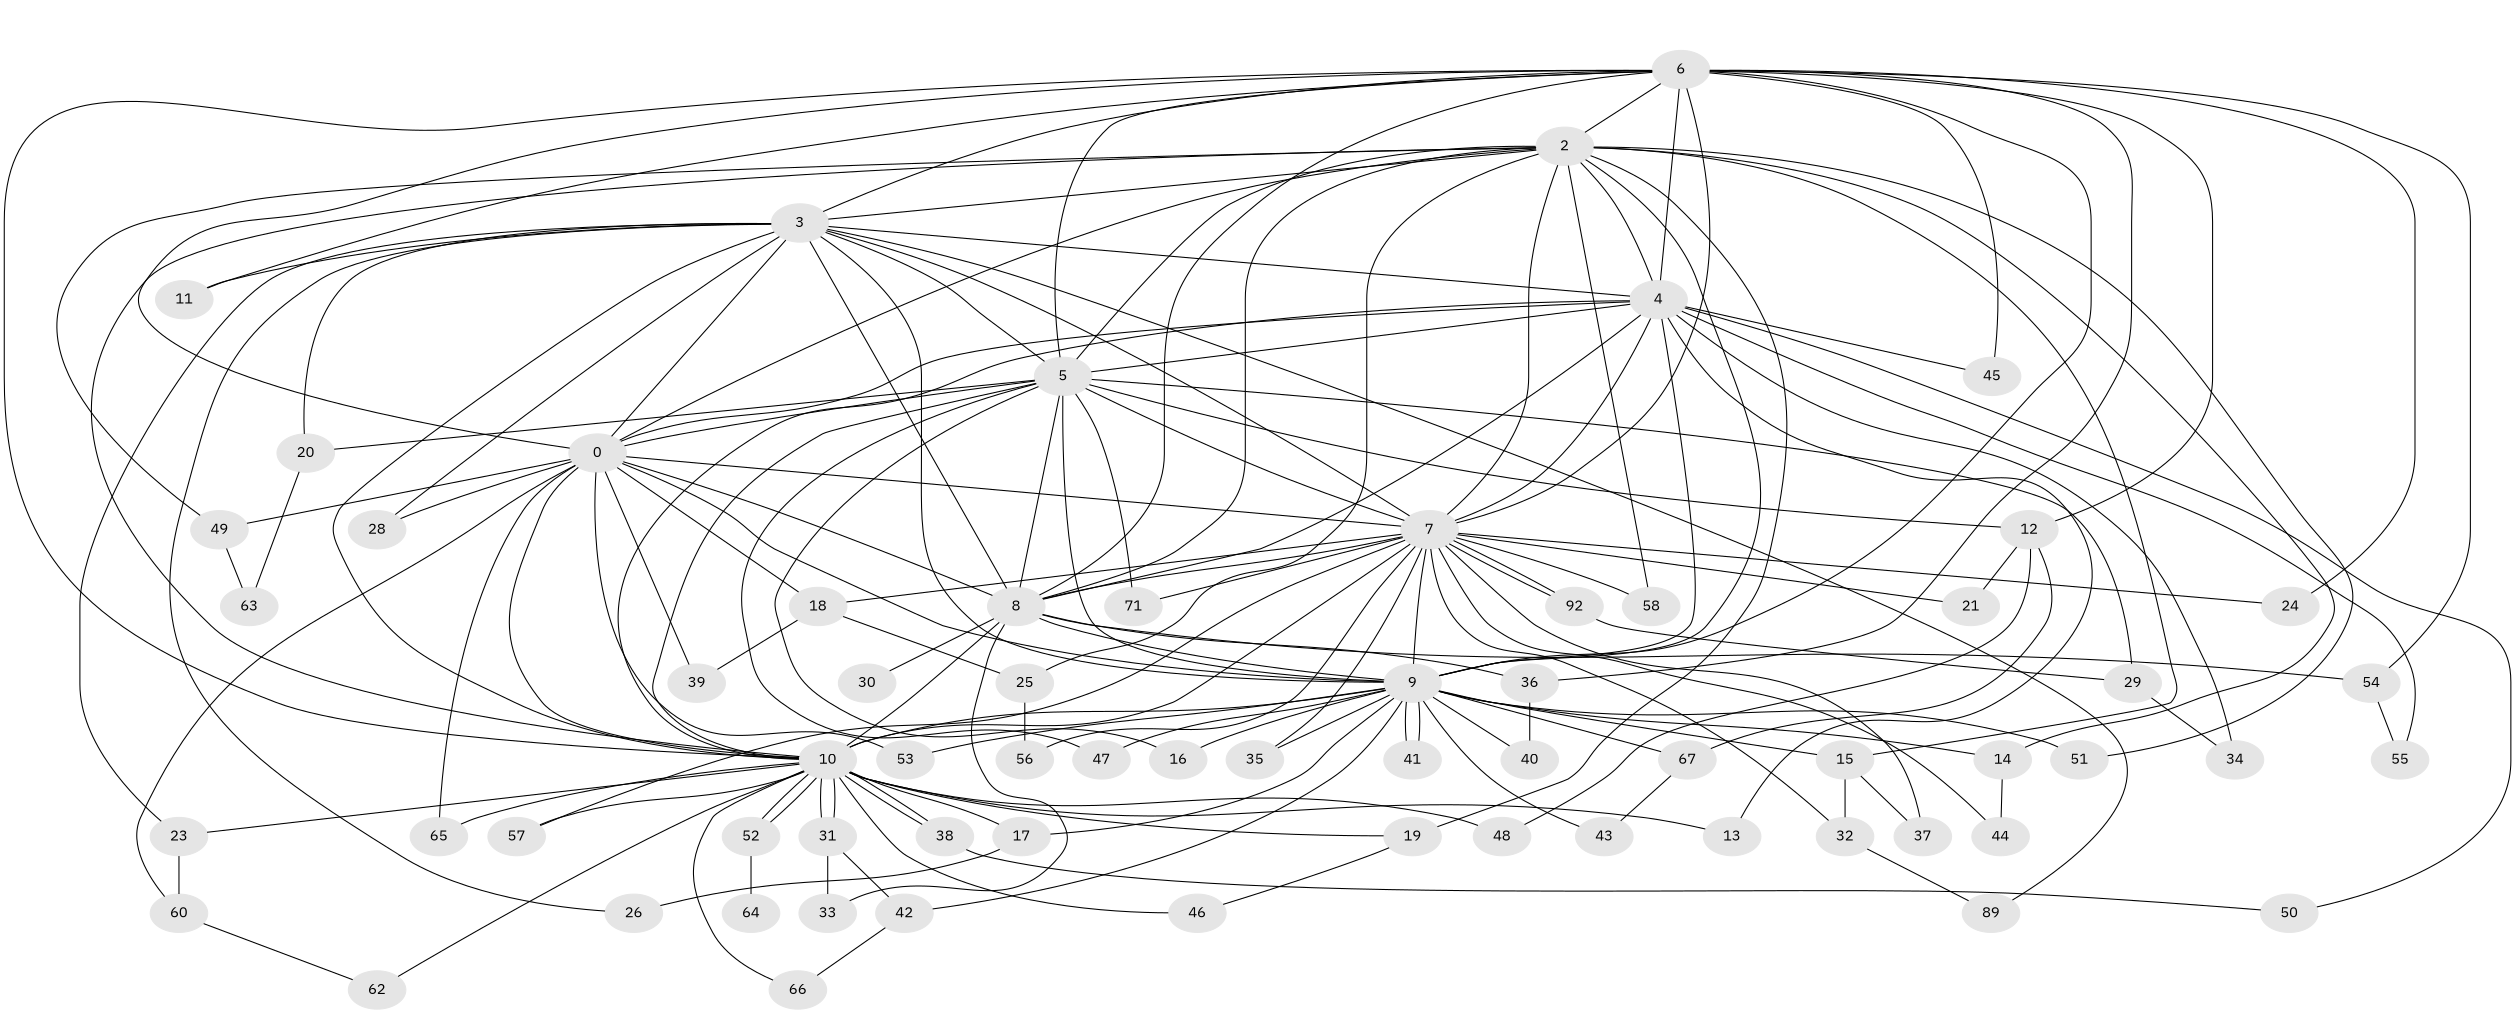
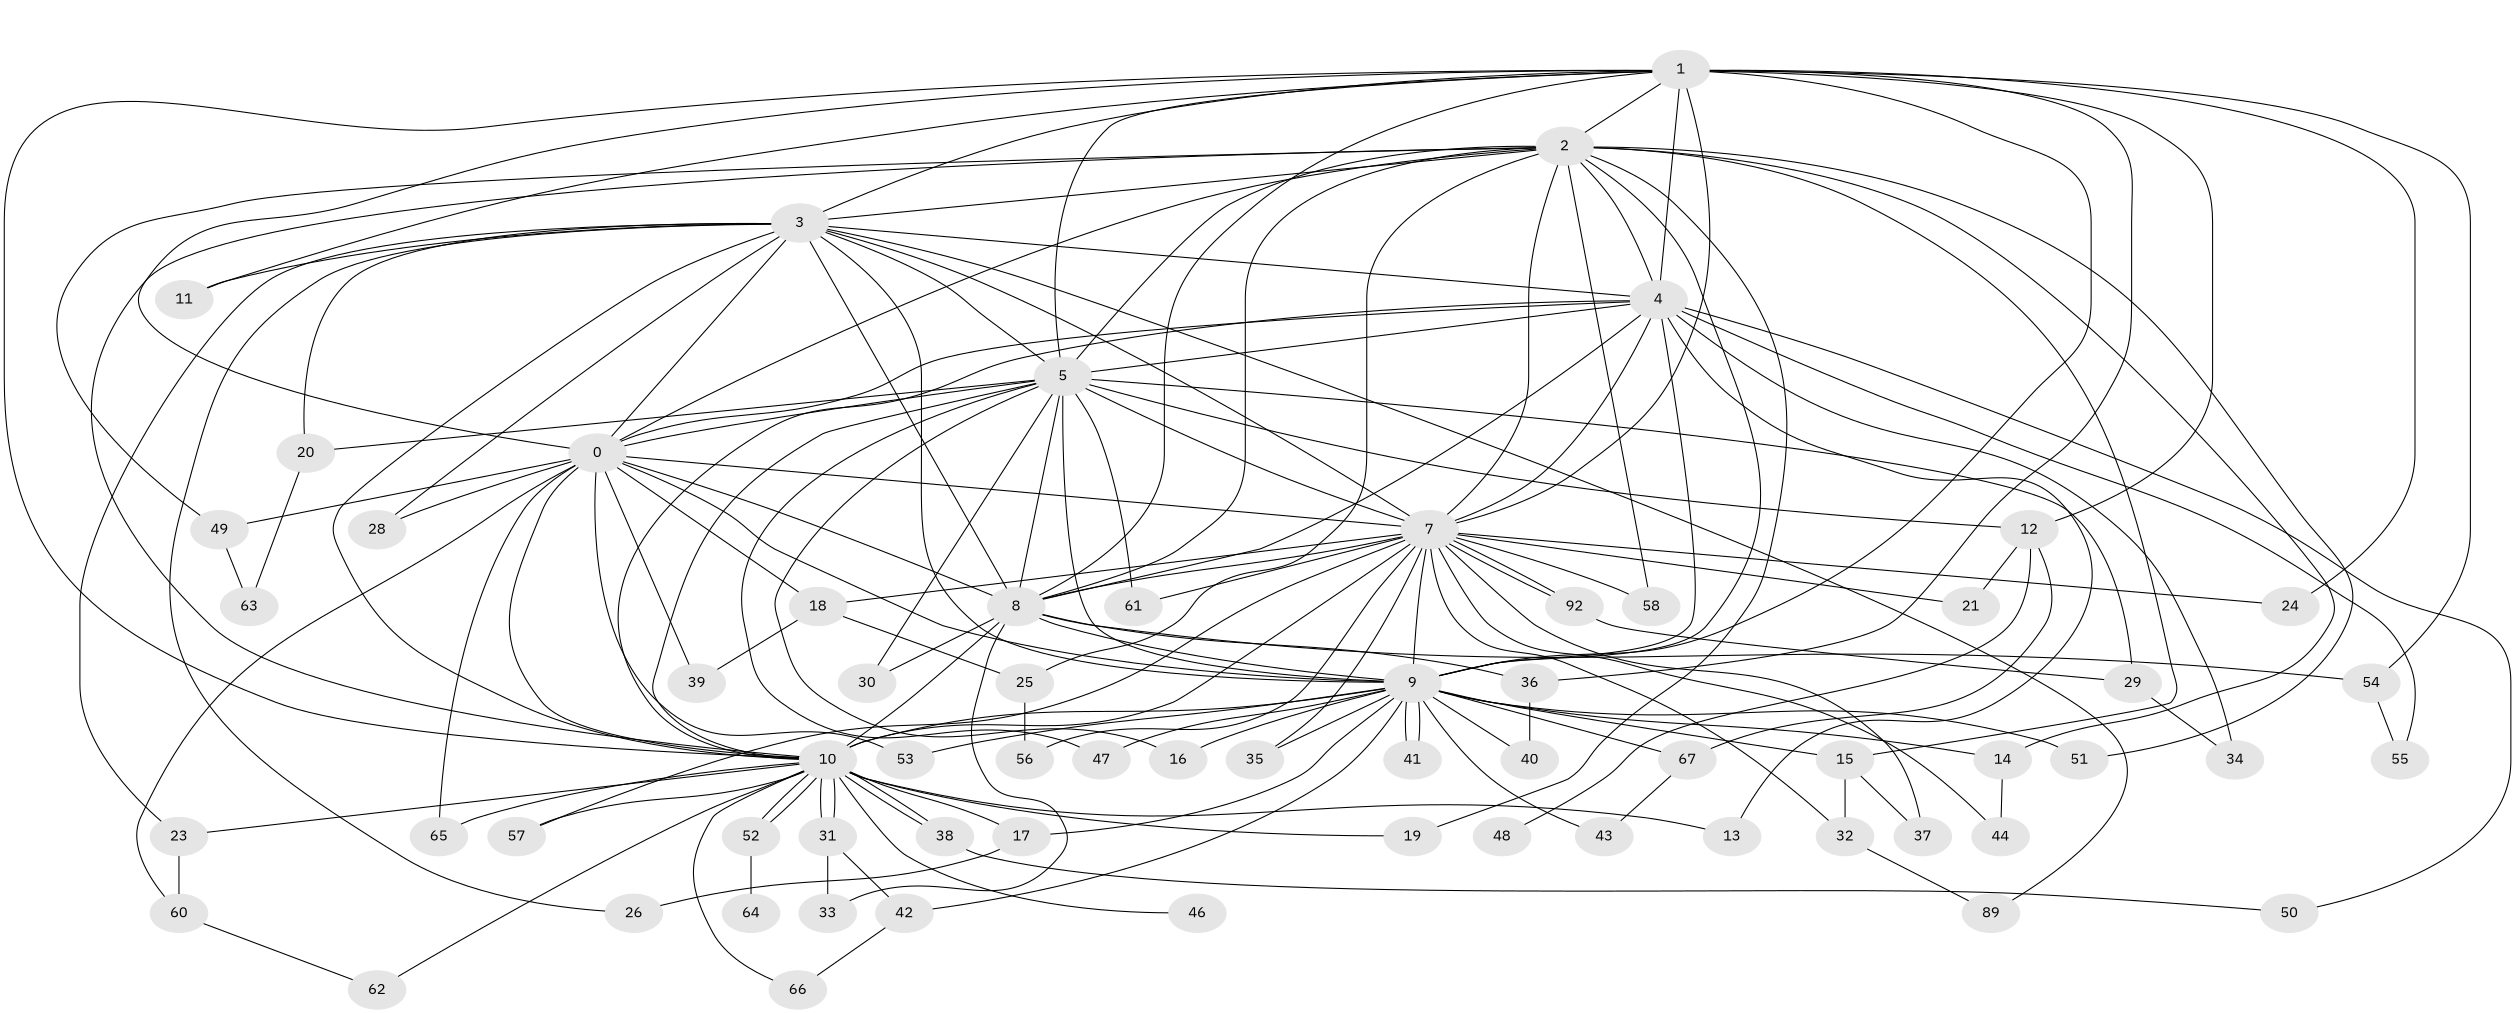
  graph {
    fontname="IBM Plex Sans"
    node [color=gray90 fontname="IBM Plex Sans" style=filled]
    edge [fontname="IBM Plex Sans"]
-   1 [label=6]
+   1
    2
    3
    4
    5
    n6 [label=0]
    7
    8
    9
    10
    11
    12
    24
    36
-   45
    54
    14
    15
    19
    25
    49
    51
    58
    20
    23
    26
    28
    n28 [label=89]
    13
    34
    50
    55
    16
    29
    30
    47
-   61 [label=71]
+   61
    18
    39
    53
    60
    65
    21
    n44 [label=92]
    32
    35
    37
    44
    56
    57
    33
    17
    n53 [label=67]
    40
    41
    42
    43
    31
    38
    46
    48
    52
    62
    66
    63
    64
    1 -- 2
    1 -- 3
    1 -- 4
    1 -- 5
    1 -- n6
    1 -- 7
    1 -- 8
    1 -- 9
    1 -- 10
    1 -- 11
    1 -- 12
    1 -- 24
    1 -- 36
-   1 -- 45
    1 -- 54
    2 -- 3
    2 -- 4
    2 -- 5
    2 -- n6
    2 -- 7
    2 -- 8
    2 -- 9
    2 -- 10
    2 -- 14
    2 -- 15
    2 -- 19
    2 -- 25
    2 -- 49
    2 -- 51
    2 -- 58
    3 -- 4
    3 -- 5
    3 -- n6
    3 -- 7
    3 -- 8
    3 -- 9
    3 -- 10
    3 -- 11
    3 -- 20
    3 -- 23
    3 -- 26
    3 -- 28
    3 -- n28
    4 -- 5
    4 -- n6
    4 -- 7
    4 -- 8
    4 -- 9
    4 -- 10
-   4 -- 45
    4 -- 13
    4 -- 34
    4 -- 50
    4 -- 55
    5 -- n6
    5 -- 7
    5 -- 8
    5 -- 9
    5 -- 10
    5 -- 12
    5 -- 20
    5 -- 16
    5 -- 29
+   5 -- 30
    5 -- 47
    5 -- 61
    n6 -- 7
    n6 -- 8
    n6 -- 9
    n6 -- 10
    n6 -- 49
    n6 -- 28
    n6 -- 18
    n6 -- 39
    n6 -- 53
    n6 -- 60
    n6 -- 65
    7 -- 8
    7 -- 9
    7 -- 10
    7 -- 24
    7 -- 58
    7 -- 61
    7 -- 18
    7 -- 21
    7 -- n44
    7 -- n44
    7 -- 32
    7 -- 35
    7 -- 37
    7 -- 44
    7 -- 56
    7 -- 57
    8 -- 9
    8 -- 10
    8 -- 36
    8 -- 54
    8 -- 30
    8 -- 33
    9 -- 10
    9 -- 14
    9 -- 15
    9 -- 51
    9 -- 16
    9 -- 47
    9 -- 53
    9 -- 35
    9 -- 17
    9 -- n53
    9 -- 40
    9 -- 41
    9 -- 41
    9 -- 42
    9 -- 43
    10 -- 19
    10 -- 23
    10 -- 13
    10 -- 65
    10 -- 57
    10 -- 17
    10 -- 31
    10 -- 31
    10 -- 38
    10 -- 38
    10 -- 46
-   10 -- 48
    10 -- 52
    10 -- 52
    10 -- 62
    10 -- 66
    12 -- 21
    12 -- n53
    12 -- 48
    36 -- 40
    54 -- 55
    14 -- 44
    15 -- 32
    15 -- 37
-   19 -- 46
    25 -- 56
    49 -- 63
    20 -- 63
    23 -- 60
    29 -- 34
    18 -- 25
    18 -- 39
    60 -- 62
    n44 -- 29
    32 -- n28
    17 -- 26
    n53 -- 43
    42 -- 66
    31 -- 33
    31 -- 42
    38 -- 50
    52 -- 64
  }
